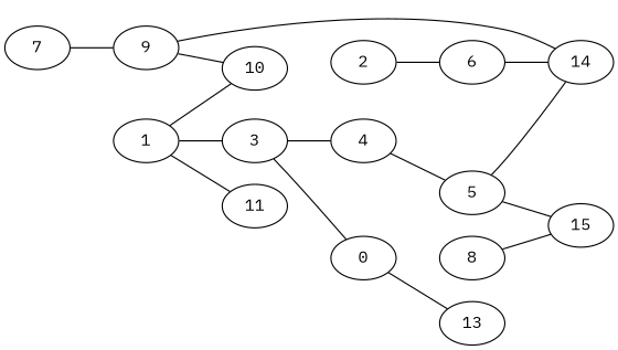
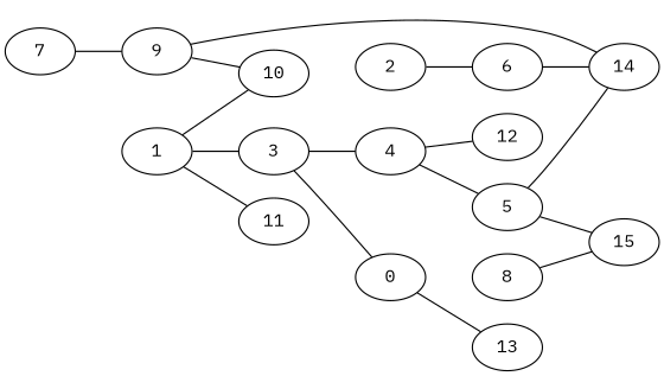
  graph {
    fontname="IBM Plex Mono"
    rankdir=LR
    node [fontname="IBM Plex Mono" type=endpoint x=214]
    edge [fontname="IBM Plex Mono" frequency=1 type0=line]
    0 [x=215 y=184]
    13 [type=corner y=230]
    1 [type=intersection x=210 y=248]
    3 [type=intersection y=257]
    10 [type=corner x=143 y=267]
    11 [x=177 y=319]
    4 [type=intersection x=279 y=253]
    5 [type=intersection x=314 y=250]
+   12 [x=280 y=313]
    2 [x=530 y=269]
    6 [type=corner x=411 y=249]
    14 [type=intersection x=399 y=264]
    15 [type=corner x=313 y=225]
    7 [x=52 y=260]
    9 [type=intersection x=117 y=263]
    8 [x=325 y=201]
    0 -- 13 [angle0=-1.55]
    1 -- 3 [angle0=1.15]
    1 -- 10 [angle0=-.28]
    1 -- 11 [angle0=-1.14]
    3 -- 0 [angle0=1.57]
    3 -- 4 [angle0=-.06]
    4 -- 5 [angle0=-.09]
+   4 -- 12 [angle0=1.55]
    5 -- 14 [angle0=.16]
    5 -- 15 [angle0=1.53]
    2 -- 6 [angle0=.17]
    6 -- 14 [angle0=-.90]
    7 -- 9 [angle0=.05]
    9 -- 10 [angle0=.15]
    9 -- 14 [angle0=282.57 type0=arc]
    8 -- 15 [angle0=-1.11]
  }
